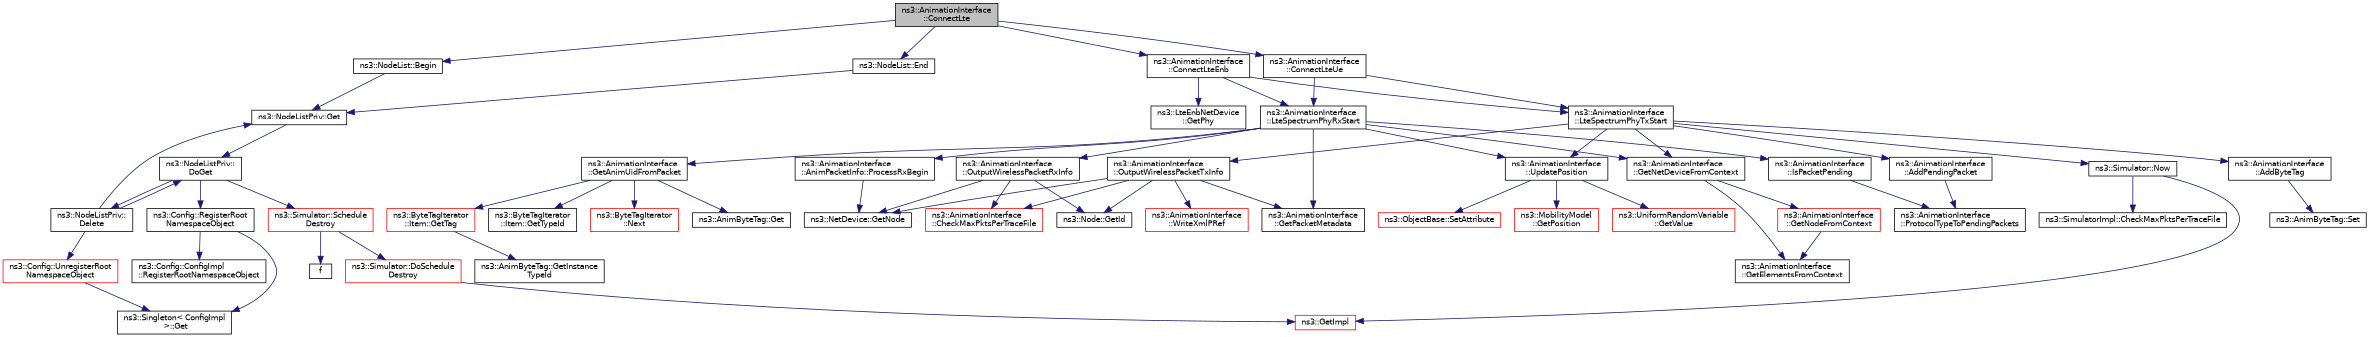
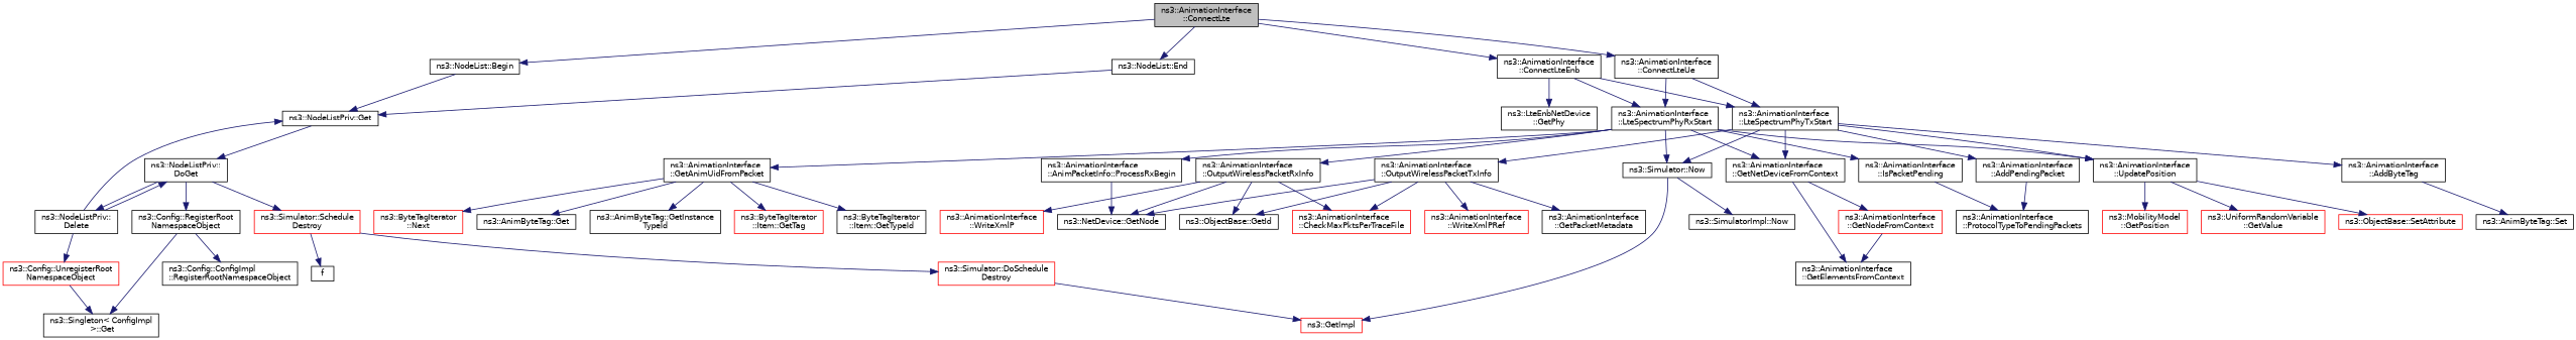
  digraph {
    rankdir=TB
    node [color=black fillcolor=white fontname=Helvetica fontsize=10 shape=record style=filled]
    edge [color=midnightblue fontname=Helvetica fontsize=10 labelfontname=Helvetica labelfontsize=10 style=solid]
    n1 [fillcolor=grey75 fontcolor=black height=0.2 label="ns3::AnimationInterface\l::ConnectLte" width=0.4]
    n2 [height=0.2 label="ns3::NodeList::Begin" width=0.4]
    n3 [height=0.2 label="ns3::AnimationInterface\l::ConnectLteEnb" width=0.4]
    n4 [height=0.2 label="ns3::AnimationInterface\l::ConnectLteUe" width=0.4]
    n5 [height=0.2 label="ns3::NodeList::End" width=0.4]
    n6 [height=0.2 label="ns3::NodeListPriv::Get" width=0.4]
    n7 [height=0.2 label="ns3::LteEnbNetDevice\l::GetPhy" width=0.4]
    n8 [height=0.2 label="ns3::AnimationInterface\l::LteSpectrumPhyRxStart" width=0.4]
    n9 [height=0.2 label="ns3::AnimationInterface\l::LteSpectrumPhyTxStart" width=0.4]
    n10 [height=0.2 label="ns3::NodeListPriv::\lDoGet" width=0.4]
    n11 [height=0.2 label="ns3::NodeListPriv::\lDelete" width=0.4]
    n12 [height=0.2 label="ns3::Config::RegisterRoot\lNamespaceObject" width=0.4]
    n13 [color=red height=0.2 label="ns3::Simulator::Schedule\lDestroy" width=0.4]
    n14 [color=red height=0.2 label="ns3::Config::UnregisterRoot\lNamespaceObject" width=0.4]
    n15 [height=0.2 label="ns3::Singleton\< ConfigImpl\l \>::Get" width=0.4]
    n16 [height=0.2 label="ns3::Config::ConfigImpl\l::RegisterRootNamespaceObject" width=0.4]
    n17 [color=red height=0.2 label="ns3::Simulator::DoSchedule\lDestroy" width=0.4]
    n18 [height=0.2 label=f width=0.4]
    n19 [color=red height=0.2 label="ns3::GetImpl" width=0.4]
    n20 [height=0.2 label="ns3::AnimationInterface\l::GetAnimUidFromPacket" width=0.4]
    n21 [height=0.2 label="ns3::AnimationInterface\l::GetNetDeviceFromContext" width=0.4]
    n22 [height=0.2 label="ns3::AnimationInterface\l::IsPacketPending" width=0.4]
    n23 [height=0.2 label="ns3::Simulator::Now" width=0.4]
    n24 [height=0.2 label="ns3::AnimationInterface\l::OutputWirelessPacketRxInfo" width=0.4]
    n25 [height=0.2 label="ns3::AnimationInterface\l::AnimPacketInfo::ProcessRxBegin" width=0.4]
    n26 [height=0.2 label="ns3::AnimationInterface\l::UpdatePosition" width=0.4]
    n27 [height=0.2 label="ns3::AnimationInterface\l::AddByteTag" width=0.4]
    n28 [height=0.2 label="ns3::AnimationInterface\l::AddPendingPacket" width=0.4]
    n29 [height=0.2 label="ns3::AnimationInterface\l::OutputWirelessPacketTxInfo" width=0.4]
    n30 [height=0.2 label="ns3::AnimByteTag::Get" width=0.4]
    n31 [height=0.2 label="ns3::AnimByteTag::GetInstance\lTypeId" width=0.4]
    n32 [color=red height=0.2 label="ns3::ByteTagIterator\l::Item::GetTag" width=0.4]
    n33 [height=0.2 label="ns3::ByteTagIterator\l::Item::GetTypeId" width=0.4]
    n34 [color=red height=0.2 label="ns3::ByteTagIterator\l::Next" width=0.4]
    n35 [height=0.2 label="ns3::AnimationInterface\l::GetElementsFromContext" width=0.4]
    n36 [color=red height=0.2 label="ns3::AnimationInterface\l::GetNodeFromContext" width=0.4]
    n37 [height=0.2 label="ns3::AnimationInterface\l::ProtocolTypeToPendingPackets" width=0.4]
-   n38 [height=0.2 label="ns3::SimulatorImpl::CheckMaxPktsPerTraceFile" width=0.4]
+   n38 [height=0.2 label="ns3::SimulatorImpl::Now" width=0.4]
    n39 [color=red height=0.2 label="ns3::AnimationInterface\l::CheckMaxPktsPerTraceFile" width=0.4]
-   n40 [height=0.2 label="ns3::Node::GetId" width=0.4]
+   n40 [height=0.2 label="ns3::ObjectBase::GetId" width=0.4]
    n41 [height=0.2 label="ns3::NetDevice::GetNode" width=0.4]
+   n42 [color=red height=0.2 label="ns3::AnimationInterface\l::WriteXmlP" width=0.4]
    n43 [color=red height=0.2 label="ns3::MobilityModel\l::GetPosition" width=0.4]
    n44 [color=red height=0.2 label="ns3::UniformRandomVariable\l::GetValue" width=0.4]
    n45 [color=red height=0.2 label="ns3::ObjectBase::SetAttribute" width=0.4]
    n46 [height=0.2 label="ns3::AnimByteTag::Set" width=0.4]
    n47 [height=0.2 label="ns3::AnimationInterface\l::GetPacketMetadata" width=0.4]
    n48 [color=red height=0.2 label="ns3::AnimationInterface\l::WriteXmlPRef" width=0.4]
    n1 -> n2
    n1 -> n3
    n1 -> n4
    n1 -> n5
    n2 -> n6
    n3 -> n7
    n3 -> n8
    n3 -> n9
    n4 -> n8
    n4 -> n9
    n5 -> n6
    n6 -> n10
    n8 -> n20
    n8 -> n21
    n8 -> n22
-   n8 -> n47
+   n8 -> n23
    n8 -> n24
    n8 -> n25
    n8 -> n26
    n9 -> n21
    n9 -> n23
    n9 -> n26
    n9 -> n27
    n9 -> n28
    n9 -> n29
    n10 -> n11
    n10 -> n12
    n10 -> n13
    n11 -> n6
    n11 -> n10
    n11 -> n14
    n12 -> n15
    n12 -> n16
    n13 -> n17
    n13 -> n18
    n14 -> n15
    n17 -> n19
    n20 -> n30
-   n32 -> n31
+   n20 -> n31
    n20 -> n32
    n20 -> n33
    n20 -> n34
    n21 -> n35
    n21 -> n36
    n22 -> n37
    n23 -> n19
    n23 -> n38
    n24 -> n39
    n24 -> n40
    n24 -> n41
+   n24 -> n42
    n25 -> n41
    n26 -> n43
    n26 -> n44
    n26 -> n45
    n27 -> n46
    n28 -> n37
    n29 -> n39
    n29 -> n40
    n29 -> n41
    n29 -> n47
    n29 -> n48
    n36 -> n35
  }
